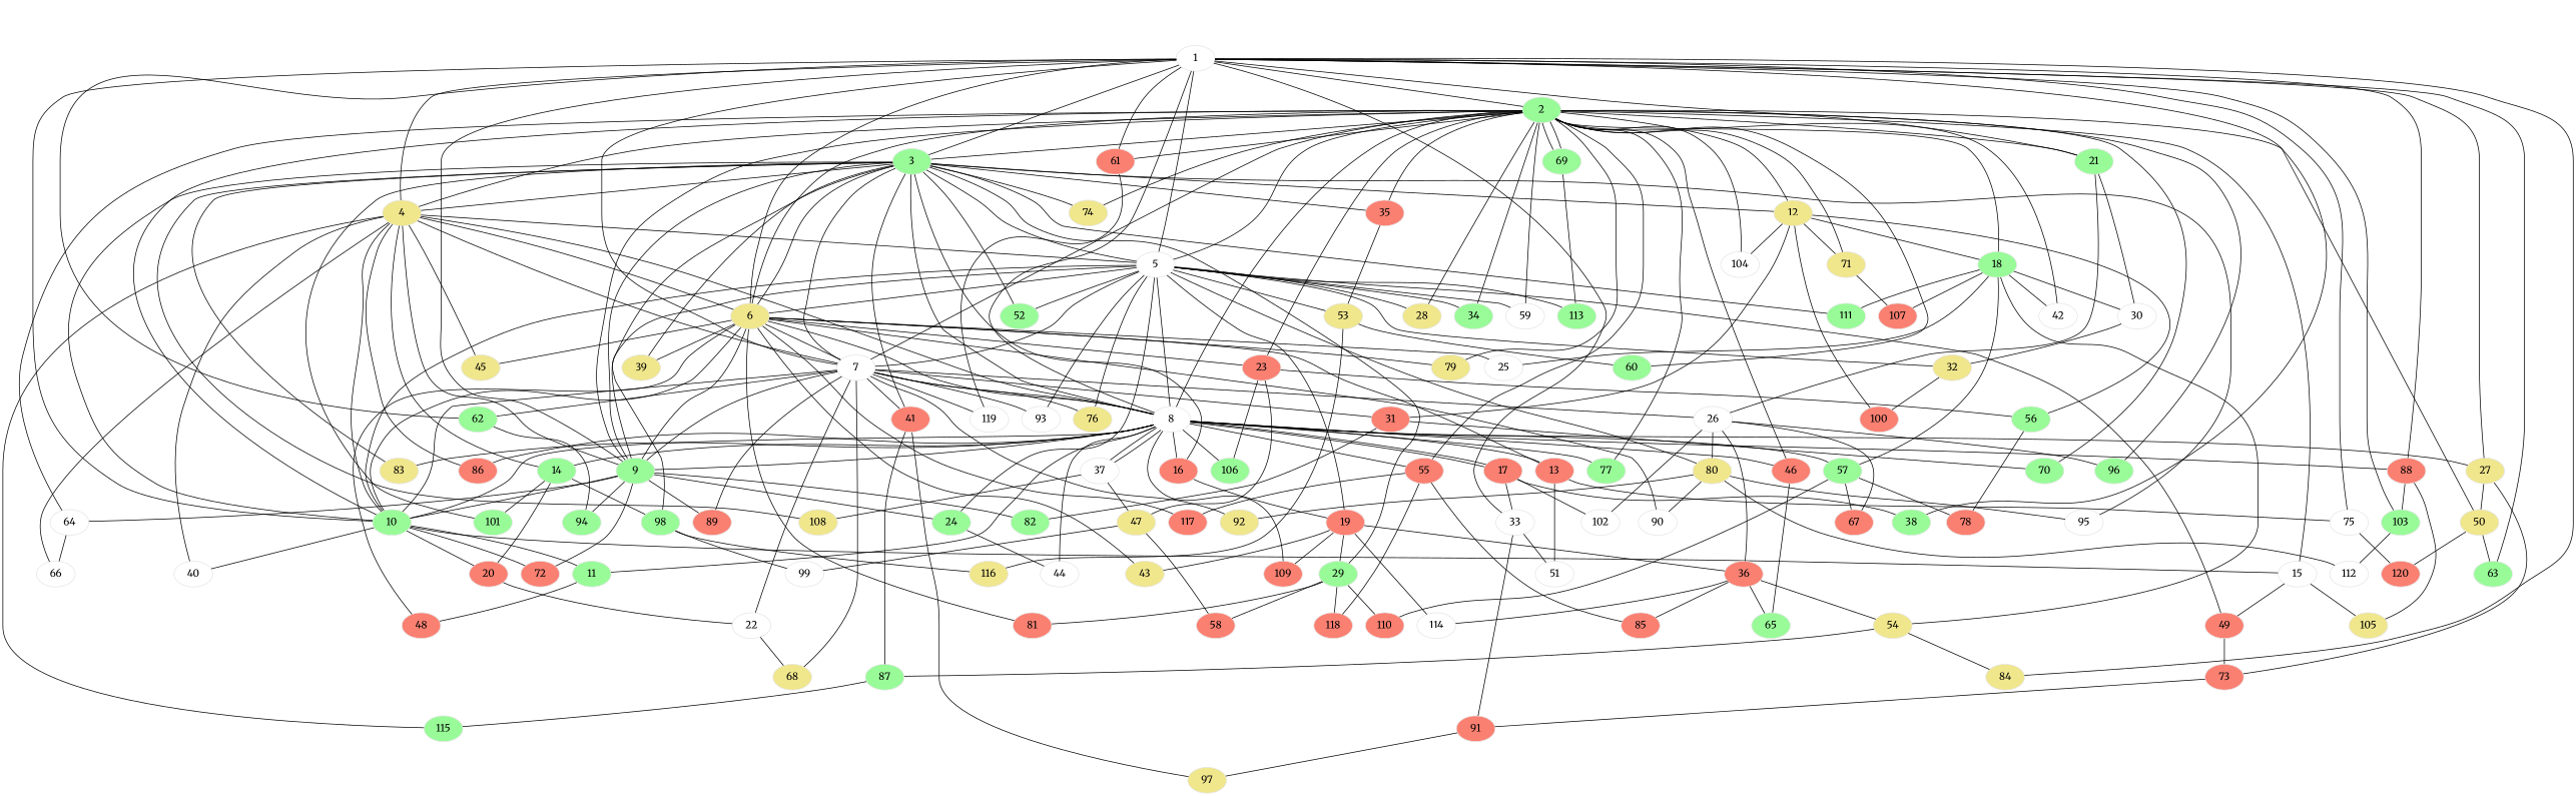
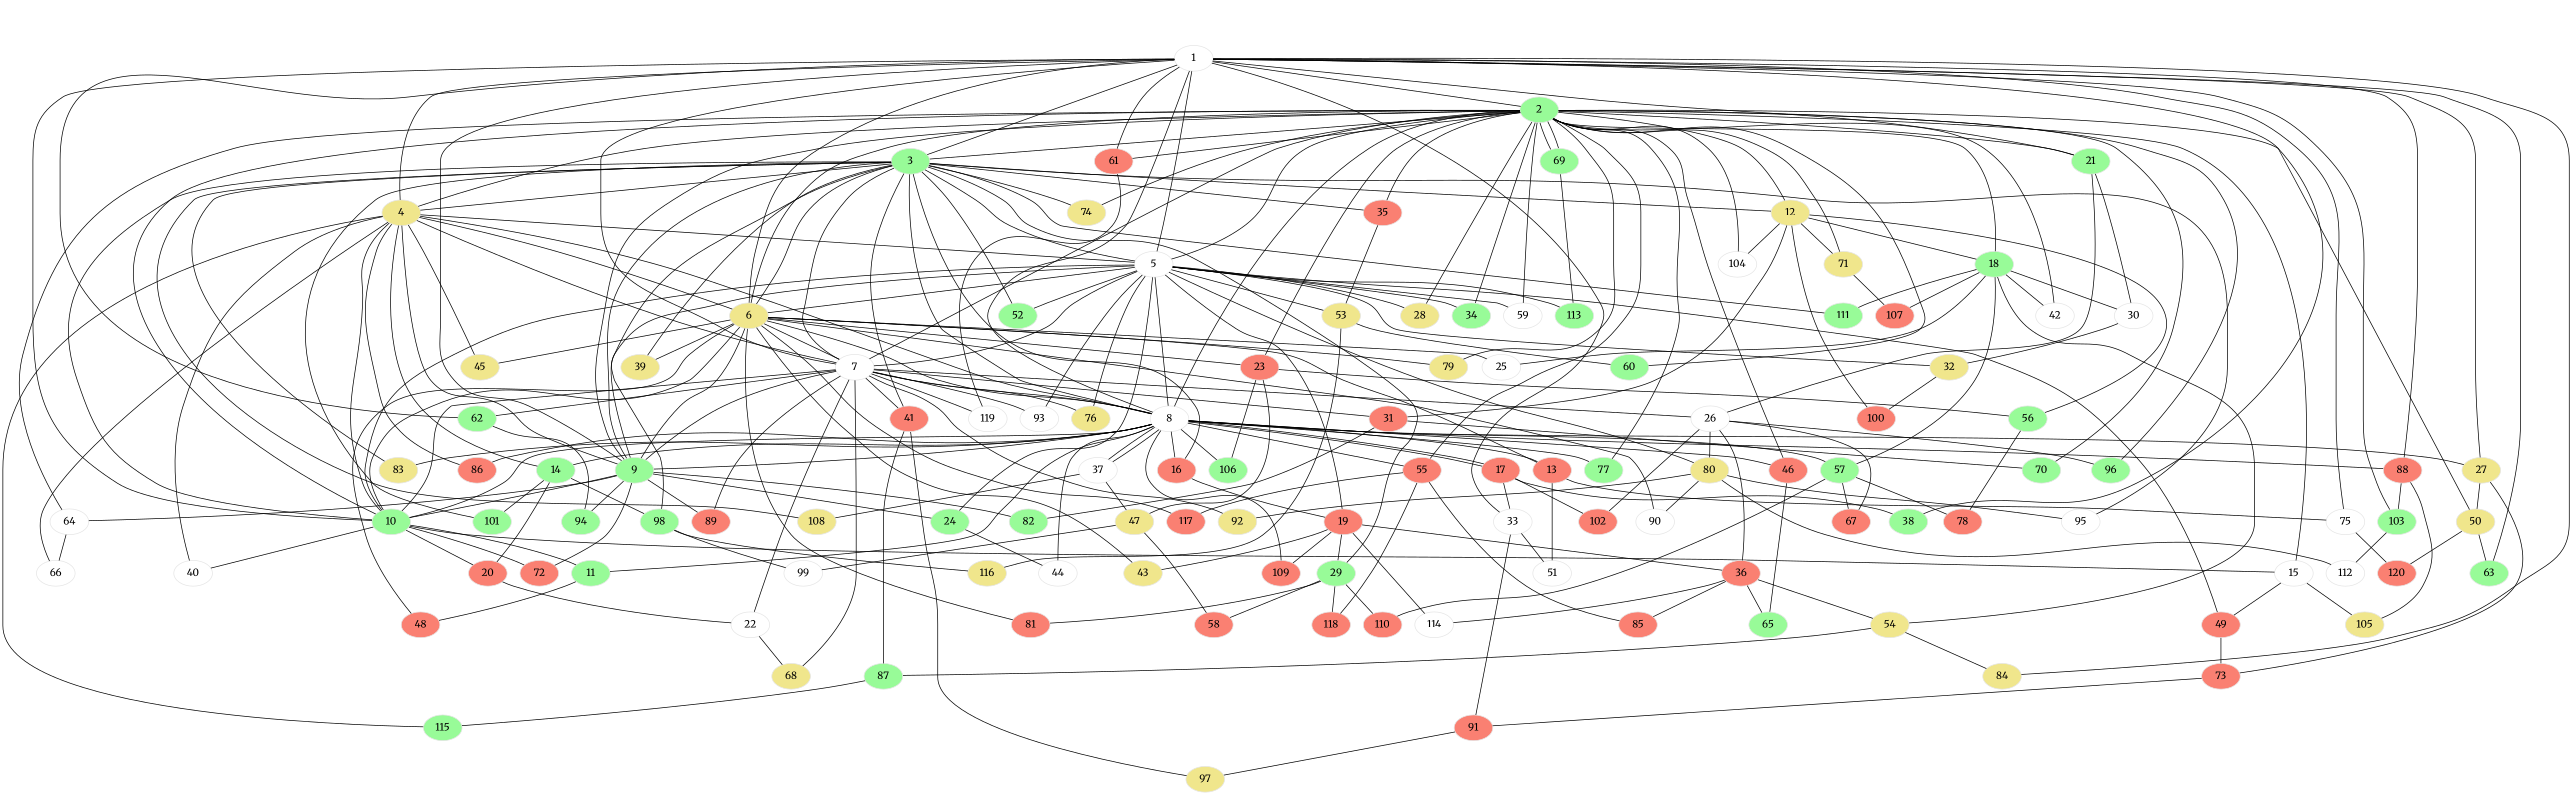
  graph {
    fontname=Merriweather
    node [color=gray90 fillcolor=palegreen fontname=Merriweather style=filled]
    edge [fontname=Merriweather]
    1 [fillcolor=white]
    2
    3
    4 [fillcolor=khaki]
    5 [fillcolor=white]
    6 [fillcolor=khaki]
    7 [fillcolor=white]
    8 [fillcolor=white]
    9
    10
    21
    27 [fillcolor=khaki]
    33 [fillcolor=white]
    38
    61 [fillcolor=salmon]
    62
    63
    75 [fillcolor=white]
    84 [fillcolor=khaki]
    88 [fillcolor=salmon]
    103
    12 [fillcolor=khaki]
    15 [fillcolor=white]
    18
    23 [fillcolor=salmon]
    28 [fillcolor=khaki]
    34
    35 [fillcolor=salmon]
    42 [fillcolor=white]
    46 [fillcolor=salmon]
    50 [fillcolor=khaki]
    55 [fillcolor=salmon]
    59 [fillcolor=white]
    60
    64 [fillcolor=white]
    69
    70
    71 [fillcolor=khaki]
    74 [fillcolor=khaki]
    77
    79 [fillcolor=khaki]
    96
    104 [fillcolor=white]
    16 [fillcolor=salmon]
    29
    39 [fillcolor=khaki]
    41 [fillcolor=salmon]
    52
    83 [fillcolor=khaki]
    95 [fillcolor=white]
    98
    101
    108 [fillcolor=khaki]
    111
    14
    40 [fillcolor=white]
    45 [fillcolor=khaki]
    66 [fillcolor=white]
    86 [fillcolor=salmon]
    115
    19 [fillcolor=salmon]
    24
    32 [fillcolor=khaki]
    49 [fillcolor=salmon]
    53 [fillcolor=khaki]
    76 [fillcolor=khaki]
    80 [fillcolor=khaki]
    93 [fillcolor=white]
    113
    13 [fillcolor=salmon]
    25 [fillcolor=white]
    43 [fillcolor=khaki]
    48 [fillcolor=salmon]
    81 [fillcolor=salmon]
    90 [fillcolor=white]
    117 [fillcolor=salmon]
    22 [fillcolor=white]
    26 [fillcolor=white]
    31 [fillcolor=salmon]
    68 [fillcolor=khaki]
    89 [fillcolor=salmon]
    92 [fillcolor=khaki]
    119 [fillcolor=white]
    11
    17 [fillcolor=salmon]
    37 [fillcolor=white]
    44 [fillcolor=white]
    57
    106
    109 [fillcolor=salmon]
    72 [fillcolor=salmon]
    82
    94
    20 [fillcolor=salmon]
    30 [fillcolor=white]
    73 [fillcolor=salmon]
    51 [fillcolor=white]
    91 [fillcolor=salmon]
    120 [fillcolor=salmon]
    105 [fillcolor=khaki]
    112 [fillcolor=white]
    56
    100 [fillcolor=salmon]
    54 [fillcolor=khaki]
    107 [fillcolor=salmon]
    47 [fillcolor=khaki]
    65
    118 [fillcolor=salmon]
    85 [fillcolor=salmon]
    58 [fillcolor=salmon]
    110 [fillcolor=salmon]
    87
    97 [fillcolor=khaki]
    99 [fillcolor=white]
    116 [fillcolor=khaki]
    36 [fillcolor=salmon]
    114 [fillcolor=white]
-   102 [fillcolor=white]
+   102 [fillcolor=salmon]
    67 [fillcolor=salmon]
    78 [fillcolor=salmon]
    1 -- 2
    1 -- 3
    1 -- 4
    1 -- 5
    1 -- 6
    1 -- 7
    1 -- 8
    1 -- 9
    1 -- 10
    1 -- 21
    1 -- 27
    1 -- 33
    1 -- 38
    1 -- 61
    1 -- 62
    1 -- 63
    1 -- 75
    1 -- 84
    1 -- 88
    1 -- 103
    2 -- 3
    2 -- 4
    2 -- 5
    2 -- 6
    2 -- 7
    2 -- 8
    2 -- 9
    2 -- 10
    2 -- 21
    2 -- 61
    2 -- 12
    2 -- 15
    2 -- 18
    2 -- 23
    2 -- 28
    2 -- 34
    2 -- 35
    2 -- 42
    2 -- 46
    2 -- 50
    2 -- 55
    2 -- 59
    2 -- 60
    2 -- 64
    2 -- 69
    2 -- 69
    2 -- 70
    2 -- 71
    2 -- 74
    2 -- 77
    2 -- 79
    2 -- 96
    2 -- 104
    3 -- 4
    3 -- 5
    3 -- 6
    3 -- 7
    3 -- 8
    3 -- 9
    3 -- 10
    3 -- 12
    3 -- 35
    3 -- 74
    3 -- 16
    3 -- 29
    3 -- 39
    3 -- 41
    3 -- 52
    3 -- 83
    3 -- 95
    3 -- 98
    3 -- 101
    3 -- 108
    3 -- 111
    4 -- 5
    4 -- 6
    4 -- 7
    4 -- 8
    4 -- 9
    4 -- 10
    4 -- 14
    4 -- 40
    4 -- 45
    4 -- 66
    4 -- 86
    4 -- 115
    5 -- 6
    5 -- 7
    5 -- 8
    5 -- 9
    5 -- 10
    5 -- 28
    5 -- 34
    5 -- 59
    5 -- 52
    5 -- 19
    5 -- 24
    5 -- 32
    5 -- 49
    5 -- 53
    5 -- 76
    5 -- 80
    5 -- 93
    5 -- 113
    6 -- 7
    6 -- 8
    6 -- 9
    6 -- 10
    6 -- 23
    6 -- 79
    6 -- 39
    6 -- 45
    6 -- 13
    6 -- 25
    6 -- 43
    6 -- 48
    6 -- 81
    6 -- 90
    6 -- 117
    7 -- 8
    7 -- 9
    7 -- 10
    7 -- 62
    7 -- 41
    7 -- 76
    7 -- 93
    7 -- 22
    7 -- 26
    7 -- 31
    7 -- 68
    7 -- 89
    7 -- 92
    7 -- 119
    8 -- 9
    8 -- 10
    8 -- 27
    8 -- 88
    8 -- 46
    8 -- 55
    8 -- 77
    8 -- 16
    8 -- 83
    8 -- 14
    8 -- 86
    8 -- 13
    8 -- 11
    8 -- 17
    8 -- 17
    8 -- 37
    8 -- 37
    8 -- 44
    8 -- 57
    8 -- 106
    8 -- 109
    9 -- 10
    9 -- 64
    9 -- 24
    9 -- 89
    9 -- 72
    9 -- 82
    9 -- 94
    10 -- 15
    10 -- 40
    10 -- 11
    10 -- 72
    10 -- 20
    21 -- 26
    21 -- 30
    27 -- 50
    27 -- 73
    33 -- 51
    33 -- 91
    61 -- 119
    62 -- 94
    75 -- 120
    88 -- 103
    88 -- 105
    103 -- 112
    12 -- 18
    12 -- 71
    12 -- 104
    12 -- 31
    12 -- 56
    12 -- 100
    15 -- 49
    15 -- 105
    18 -- 42
    18 -- 111
    18 -- 25
    18 -- 57
    18 -- 30
    18 -- 54
    18 -- 107
    23 -- 106
    23 -- 56
    23 -- 47
    35 -- 53
    46 -- 65
    50 -- 63
    50 -- 120
    55 -- 117
    55 -- 118
    55 -- 85
    64 -- 66
    69 -- 113
    71 -- 107
    16 -- 19
    29 -- 81
    29 -- 118
    29 -- 58
    29 -- 110
    41 -- 87
    41 -- 97
    98 -- 99
    98 -- 116
    14 -- 98
    14 -- 101
    14 -- 20
    19 -- 29
    19 -- 43
    19 -- 109
    19 -- 36
    19 -- 114
    24 -- 44
    32 -- 100
    49 -- 73
    53 -- 60
    53 -- 116
    80 -- 95
    80 -- 90
    80 -- 92
    80 -- 112
    13 -- 75
    13 -- 51
    22 -- 68
    26 -- 96
    26 -- 80
    26 -- 36
    26 -- 102
    26 -- 67
    31 -- 70
    31 -- 82
    11 -- 48
    17 -- 33
    17 -- 38
    17 -- 102
    37 -- 108
    37 -- 47
    57 -- 110
    57 -- 67
    57 -- 78
    20 -- 22
    30 -- 32
    73 -- 91
    91 -- 97
    56 -- 78
    54 -- 84
    54 -- 87
    47 -- 58
    47 -- 99
    87 -- 115
    36 -- 54
    36 -- 65
    36 -- 85
    36 -- 114
  }
